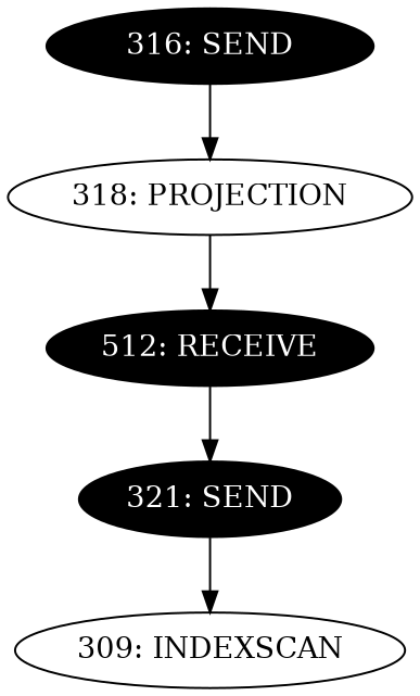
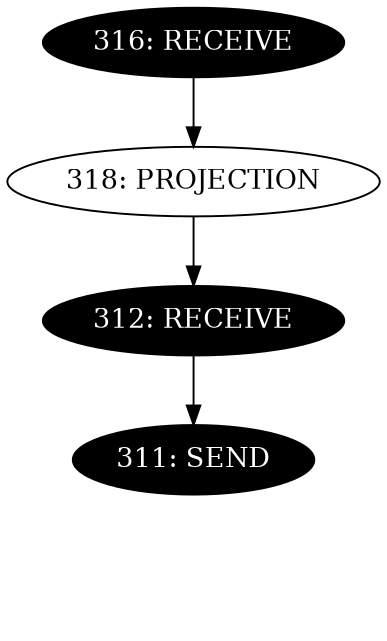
  digraph {
    node [fillcolor=black fontcolor=white style=filled]
-   n1 [label="309: INDEXSCAN" fillcolor="" fontcolor="" style=""]
-   n2 [label="321: SEND"]
-   n3 [label="512: RECEIVE"]
+   n2 [label="311: SEND"]
+   n3 [label="312: RECEIVE"]
    n4 [label="318: PROJECTION" fillcolor="" fontcolor="" style=""]
-   n5 [label="316: SEND"]
-   n2 -> n1
+   n5 [label="316: RECEIVE"]
    n3 -> n2
    n4 -> n3
    n5 -> n4
  }
